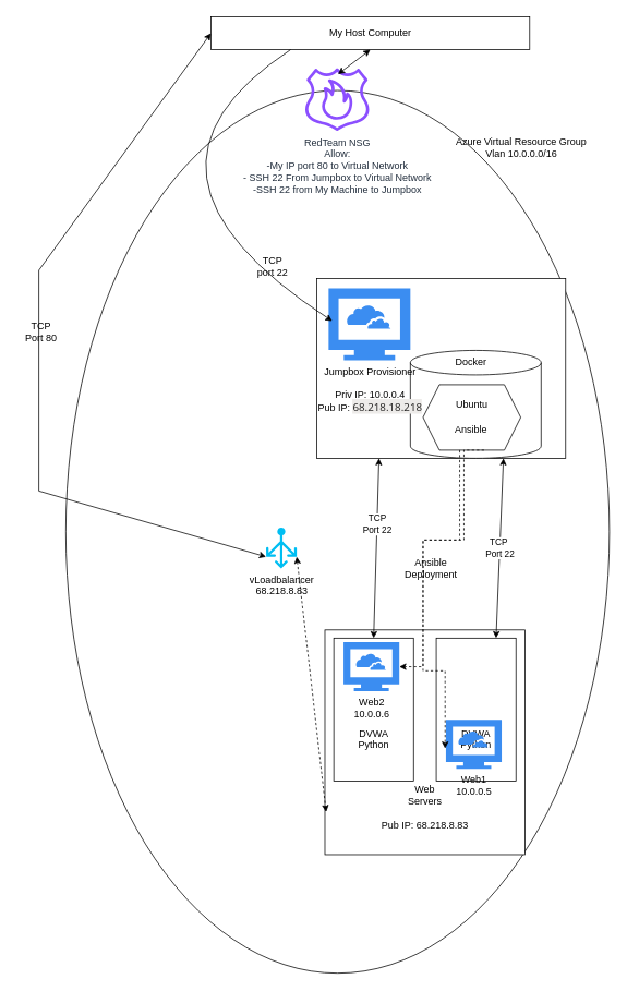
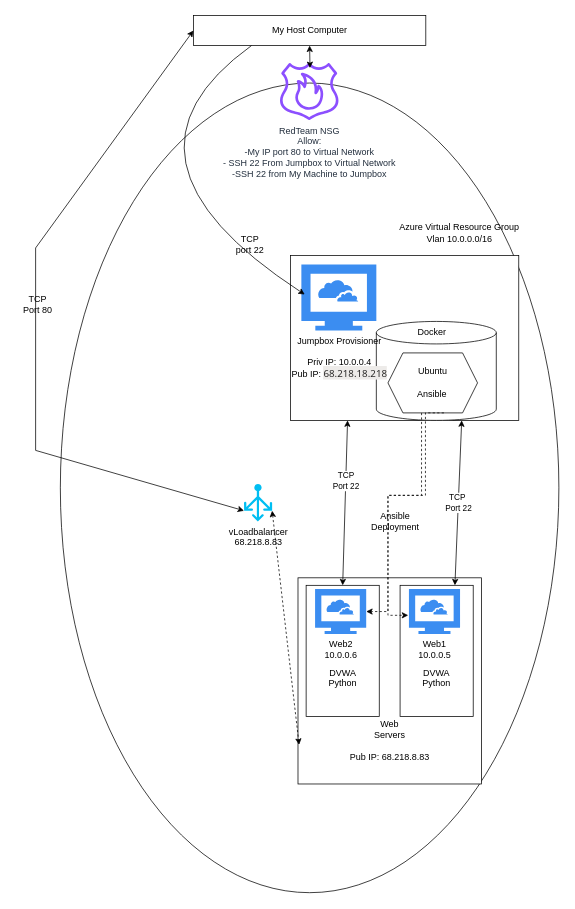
  <mxCell id="0" />
  <mxCell id="1" parent="0" />
- <mxCell id="2" value="My Host Computer" style="rounded=0;whiteSpace=wrap;html=1;" vertex="1" parent="1"><mxGeometry x="257.5" y="20" width="390" height="40" as="geometry" /></mxCell>
+ <mxCell id="2" value="My Host Computer" style="rounded=0;whiteSpace=wrap;html=1;" vertex="1" parent="1"><mxGeometry x="257.5" y="20" width="310" height="40" as="geometry" /></mxCell>
  <mxCell id="3" value="" style="ellipse;whiteSpace=wrap;html=1;" vertex="1" parent="1"><mxGeometry x="80" y="110" width="665" height="1080" as="geometry" /></mxCell>
- <mxCell id="4" value="Azure Virtual Resource Group&lt;div&gt;Vlan 10.0.0.0/16&lt;/div&gt;" style="text;html=1;align=center;verticalAlign=middle;resizable=0;points=[];autosize=1;strokeColor=none;fillColor=none;" vertex="1" parent="1"><mxGeometry x="547" y="160" width="180" height="40" as="geometry" /></mxCell>
+ <mxCell id="4" value="Azure Virtual Resource Group&lt;div&gt;Vlan 10.0.0.0/16&lt;/div&gt;" style="text;html=1;align=center;verticalAlign=middle;resizable=0;points=[];autosize=1;strokeColor=none;fillColor=none;" vertex="1" parent="1"><mxGeometry x="522" y="290" width="180" height="40" as="geometry" /></mxCell>
  <mxCell id="5" value="vLoadbalancer&lt;br&gt;68.218.8.83" style="verticalLabelPosition=bottom;html=1;verticalAlign=top;align=center;strokeColor=none;fillColor=#00BEF2;shape=mxgraph.azure.load_balancer_generic;pointerEvents=1;" vertex="1" parent="1"><mxGeometry x="325" y="645" width="37.5" height="50" as="geometry" /></mxCell>
  <mxCell id="6" value="RedTeam NSG&lt;div&gt;Allow:&lt;br&gt;-My IP port 80 to Virtual Network&lt;br&gt;- SSH 22 From Jumpbox to Virtual Network&lt;br&gt;-SSH 22 from My Machine to Jumpbox&lt;/div&gt;" style="sketch=0;outlineConnect=0;fontColor=#232F3E;gradientColor=none;fillColor=#8C4FFF;strokeColor=none;dashed=0;verticalLabelPosition=bottom;verticalAlign=top;align=center;html=1;fontSize=12;fontStyle=0;aspect=fixed;pointerEvents=1;shape=mxgraph.aws4.route_53_resolver_dns_firewall;" vertex="1" parent="1"><mxGeometry x="373" y="82" width="78" height="78" as="geometry" /></mxCell>
  <mxCell id="7" value="TCP&lt;br&gt;port 22" style="text;html=1;align=center;verticalAlign=middle;whiteSpace=wrap;rounded=0;" vertex="1" parent="1"><mxGeometry x="302.5" y="310" width="60" height="30" as="geometry" /></mxCell>
  <mxCell id="8" value="Ansible" style="text;html=1;align=center;verticalAlign=middle;whiteSpace=wrap;rounded=0;" vertex="1" parent="1"><mxGeometry x="525.18" y="420" width="60" height="30" as="geometry" /></mxCell>
  <mxCell id="9" value="" style="group" connectable="0" vertex="1" parent="1"><mxGeometry x="397" y="770" width="244.69" height="275" as="geometry" /></mxCell>
  <mxCell id="10" value="&lt;div&gt;&lt;br&gt;&lt;/div&gt;&lt;div&gt;&lt;br&gt;&lt;/div&gt;&lt;div&gt;&lt;br&gt;&lt;/div&gt;&lt;div&gt;&lt;br&gt;&lt;/div&gt;&lt;div&gt;&lt;br&gt;&lt;/div&gt;&lt;div&gt;&lt;br&gt;&lt;/div&gt;&lt;div&gt;&lt;br&gt;&lt;/div&gt;&lt;div&gt;&lt;br&gt;&lt;/div&gt;&lt;div&gt;&lt;br&gt;&lt;/div&gt;&lt;div&gt;&lt;br&gt;&lt;/div&gt;&lt;div&gt;&lt;br&gt;&lt;/div&gt;Web&lt;br&gt;Servers&lt;div&gt;&lt;span style=&quot;text-wrap: nowrap;&quot;&gt;&lt;br&gt;Pub IP: 68.218.8.83&lt;/span&gt;&lt;/div&gt;" style="rounded=0;whiteSpace=wrap;html=1;" vertex="1" parent="9"><mxGeometry width="244.69" height="275" as="geometry" /></mxCell>
  <mxCell id="11" value="&lt;div&gt;&lt;br&gt;&lt;/div&gt;&lt;div&gt;&lt;br&gt;&lt;/div&gt;&lt;div&gt;&lt;br&gt;&lt;/div&gt;&lt;div&gt;&lt;br&gt;&lt;/div&gt;&lt;div&gt;&lt;br&gt;&lt;/div&gt;DVWA&lt;br&gt;Python" style="rounded=0;whiteSpace=wrap;html=1;" vertex="1" parent="9"><mxGeometry x="10.839" y="10" width="97.551" height="175" as="geometry" /></mxCell>
  <mxCell id="12" value="&lt;div&gt;Web2&lt;/div&gt;10.0.0.6" style="sketch=0;html=1;aspect=fixed;strokeColor=none;shadow=0;fillColor=#3B8DF1;verticalAlign=top;labelPosition=center;verticalLabelPosition=bottom;shape=mxgraph.gcp2.cloud_computer" vertex="1" parent="9"><mxGeometry x="22.794" y="15.002" width="68.18" height="60" as="geometry" /></mxCell>
  <mxCell id="13" value="&lt;div&gt;&lt;br&gt;&lt;/div&gt;&lt;div&gt;&lt;br&gt;&lt;/div&gt;&lt;div&gt;&lt;br&gt;&lt;/div&gt;&lt;div&gt;&lt;br&gt;&lt;/div&gt;&lt;div&gt;&lt;br&gt;&lt;/div&gt;DVWA&lt;br&gt;Python" style="rounded=0;whiteSpace=wrap;html=1;" vertex="1" parent="9"><mxGeometry x="136.159" y="10" width="97.551" height="175" as="geometry" /></mxCell>
- <mxCell id="14" value="Web1&lt;div&gt;10.0.0.5&lt;/div&gt;" style="sketch=0;html=1;aspect=fixed;strokeColor=none;shadow=0;fillColor=#3B8DF1;verticalAlign=top;labelPosition=center;verticalLabelPosition=bottom;shape=mxgraph.gcp2.cloud_computer" vertex="1" parent="9"><mxGeometry x="147.985" y="110.002" width="68.18" height="60" as="geometry" /></mxCell>
+ <mxCell id="14" value="Web1&lt;div&gt;10.0.0.5&lt;/div&gt;" style="sketch=0;html=1;aspect=fixed;strokeColor=none;shadow=0;fillColor=#3B8DF1;verticalAlign=top;labelPosition=center;verticalLabelPosition=bottom;shape=mxgraph.gcp2.cloud_computer" vertex="1" parent="9"><mxGeometry x="147.985" y="15.002" width="68.18" height="60" as="geometry" /></mxCell>
  <mxCell id="15" value="" style="endArrow=classic;startArrow=classic;html=1;rounded=0;entryX=0.5;entryY=1;entryDx=0;entryDy=0;" edge="1" parent="1" target="2"><mxGeometry width="50" height="50" relative="1" as="geometry"><mxPoint x="413" y="90" as="sourcePoint" /><mxPoint x="197" y="170" as="targetPoint" /></mxGeometry></mxCell>
  <mxCell id="16" value="&lt;div&gt;TCP&lt;/div&gt;Port 22" style="endArrow=classic;startArrow=classic;html=1;rounded=0;exitX=0.5;exitY=0;exitDx=0;exitDy=0;entryX=0.25;entryY=1;entryDx=0;entryDy=0;" edge="1" parent="1" source="11" target="18"><mxGeometry x="0.267" width="50" height="50" relative="1" as="geometry"><mxPoint x="287" y="500" as="sourcePoint" /><mxPoint x="337" y="450" as="targetPoint" /><Array as="points" /><mxPoint as="offset" /></mxGeometry></mxCell>
  <mxCell id="17" value="" style="group" connectable="0" vertex="1" parent="1"><mxGeometry x="387" y="340" width="304.5" height="220" as="geometry" /></mxCell>
  <mxCell id="18" value="" style="rounded=0;whiteSpace=wrap;html=1;" vertex="1" parent="17"><mxGeometry width="304.5" height="220" as="geometry" /></mxCell>
  <mxCell id="19" value="" style="shape=cylinder3;whiteSpace=wrap;html=1;boundedLbl=1;backgroundOutline=1;size=15;" vertex="1" parent="17"><mxGeometry x="114.5" y="88" width="160" height="132" as="geometry" /></mxCell>
  <mxCell id="20" value="Docker" style="text;html=1;align=center;verticalAlign=middle;whiteSpace=wrap;rounded=0;" vertex="1" parent="17"><mxGeometry x="158.59" y="88" width="60" height="30" as="geometry" /></mxCell>
  <mxCell id="21" value="" style="shape=hexagon;perimeter=hexagonPerimeter2;whiteSpace=wrap;html=1;fixedSize=1;size=20;" vertex="1" parent="17"><mxGeometry x="130" y="130" width="119.5" height="80" as="geometry" /></mxCell>
  <mxCell id="22" value="Jumpbox Provisioner&lt;div&gt;&lt;br&gt;Priv IP: 10.0.0.4&lt;br&gt;&lt;div&gt;Pub IP:&amp;nbsp;&lt;span style=&quot;background-color: rgb(237, 235, 233); color: rgb(41, 40, 39); font-family: az_ea_font, &amp;quot;Segoe UI&amp;quot;, az_font, system-ui, -apple-system, &amp;quot;system-ui&amp;quot;, Roboto, Oxygen, Ubuntu, Cantarell, &amp;quot;Open Sans&amp;quot;, &amp;quot;Helvetica Neue&amp;quot;, sans-serif; font-size: 13px; text-align: left;&quot;&gt;68.218.18.218&lt;/span&gt;&lt;/div&gt;&lt;/div&gt;" style="sketch=0;html=1;aspect=fixed;strokeColor=none;shadow=0;fillColor=#3B8DF1;verticalAlign=top;labelPosition=center;verticalLabelPosition=bottom;shape=mxgraph.gcp2.cloud_computer" vertex="1" parent="17"><mxGeometry x="14.5" y="12" width="100" height="88" as="geometry" /></mxCell>
  <mxCell id="23" value="Ansible" style="text;html=1;align=center;verticalAlign=middle;whiteSpace=wrap;rounded=0;" vertex="1" parent="17"><mxGeometry x="158.59" y="170" width="60" height="30" as="geometry" /></mxCell>
  <mxCell id="24" value="Ubuntu" style="text;html=1;align=center;verticalAlign=middle;whiteSpace=wrap;rounded=0;" vertex="1" parent="17"><mxGeometry x="160" y="140" width="60" height="30" as="geometry" /></mxCell>
  <mxCell id="25" value="" style="curved=1;endArrow=classic;html=1;rounded=0;exitX=0.25;exitY=1;exitDx=0;exitDy=0;entryX=0.045;entryY=0.455;entryDx=0;entryDy=0;entryPerimeter=0;" edge="1" parent="1" source="2" target="22"><mxGeometry width="50" height="50" relative="1" as="geometry"><mxPoint x="77" y="210" as="sourcePoint" /><mxPoint x="127" y="160" as="targetPoint" /><Array as="points"><mxPoint x="127" y="210" /></Array></mxGeometry></mxCell>
  <mxCell id="26" style="edgeStyle=orthogonalEdgeStyle;rounded=0;orthogonalLoop=1;jettySize=auto;html=1;exitX=0.625;exitY=1;exitDx=0;exitDy=0;entryX=-0.014;entryY=0.583;entryDx=0;entryDy=0;entryPerimeter=0;dashed=1;" edge="1" parent="1" source="21" target="14"><mxGeometry relative="1" as="geometry"><Array as="points"><mxPoint x="567" y="550" /><mxPoint x="567" y="660" /><mxPoint x="517" y="660" /><mxPoint x="517" y="820" /></Array></mxGeometry></mxCell>
  <mxCell id="27" value="" style="endArrow=classic;startArrow=classic;html=1;rounded=0;entryX=0.006;entryY=0.81;entryDx=0;entryDy=0;entryPerimeter=0;exitX=1;exitY=0.71;exitDx=0;exitDy=0;exitPerimeter=0;dashed=1;" edge="1" parent="1" source="5" target="10"><mxGeometry width="50" height="50" relative="1" as="geometry"><mxPoint x="387" y="670" as="sourcePoint" /><mxPoint x="437" y="620" as="targetPoint" /></mxGeometry></mxCell>
  <mxCell id="28" value="TCP&lt;br&gt;Port 80" style="text;html=1;align=center;verticalAlign=middle;whiteSpace=wrap;rounded=0;" vertex="1" parent="1"><mxGeometry x="20" y="390" width="60" height="30" as="geometry" /></mxCell>
  <mxCell id="29" value="" style="endArrow=classic;startArrow=classic;html=1;rounded=0;exitX=0;exitY=0.71;exitDx=0;exitDy=0;exitPerimeter=0;entryX=0;entryY=0.5;entryDx=0;entryDy=0;" edge="1" parent="1" source="5" target="2"><mxGeometry width="50" height="50" relative="1" as="geometry"><mxPoint x="47" y="620" as="sourcePoint" /><mxPoint x="127" y="210" as="targetPoint" /><Array as="points"><mxPoint x="47" y="600" /><mxPoint x="47" y="330" /></Array></mxGeometry></mxCell>
  <mxCell id="30" value="TCP&amp;nbsp;&lt;br&gt;Port 22" style="endArrow=classic;startArrow=classic;html=1;rounded=0;exitX=0.75;exitY=0;exitDx=0;exitDy=0;entryX=0.75;entryY=1;entryDx=0;entryDy=0;" edge="1" parent="1" source="13" target="18"><mxGeometry x="-0.004" width="50" height="50" relative="1" as="geometry"><mxPoint x="297" y="700" as="sourcePoint" /><mxPoint x="407" y="610" as="targetPoint" /><mxPoint as="offset" /></mxGeometry></mxCell>
  <mxCell id="31" style="edgeStyle=orthogonalEdgeStyle;rounded=0;orthogonalLoop=1;jettySize=auto;html=1;exitX=0.375;exitY=1;exitDx=0;exitDy=0;dashed=1;" edge="1" parent="1" source="21" target="12"><mxGeometry relative="1" as="geometry"><Array as="points"><mxPoint x="562" y="660" /><mxPoint x="517" y="660" /><mxPoint x="517" y="815" /></Array></mxGeometry></mxCell>
  <mxCell id="32" value="Ansible Deployment" style="text;html=1;align=center;verticalAlign=middle;whiteSpace=wrap;rounded=0;" vertex="1" parent="1"><mxGeometry x="497" y="680" width="60" height="30" as="geometry" /></mxCell>
